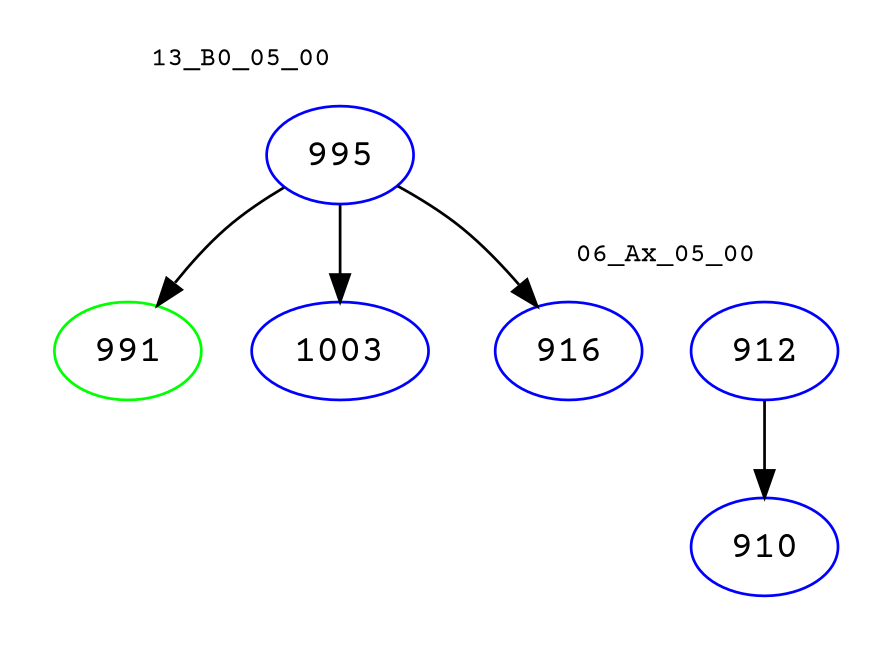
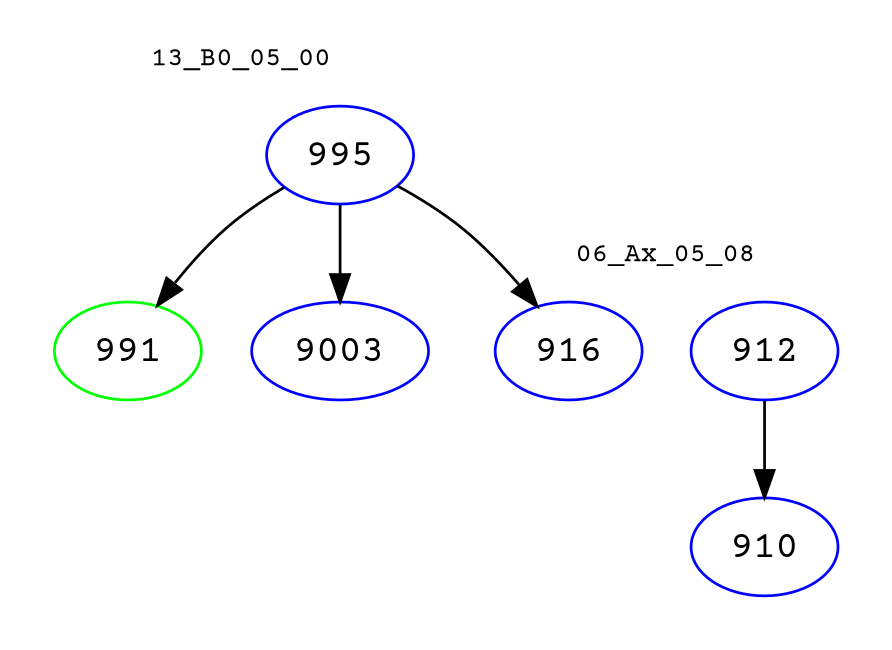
  digraph {
    fontname="Courier Prime"
    node [color=blue fontname="Courier Prime"]
    edge [color=black fontname="Courier Prime"]
    n1 [label=912]
    n2 [label=910]
    n3 [label=916]
    n4 [label=995]
    n5 [color=green label=991]
-   n6 [label=1003]
+   n6 [label=9003]
    subgraph cluster_1 {
      color=white
      fontsize=10
-     label="06_Ax_05_00"
+     label="06_Ax_05_08"
      n1
      n2
      n3
    }
    subgraph cluster_2 {
      color=white
      fontsize=10
      label="13_B0_05_00"
      n4
      n5
      n6
    }
    n1 -> n2
    n4 -> n3
    n4 -> n5
    n4 -> n6
  }
